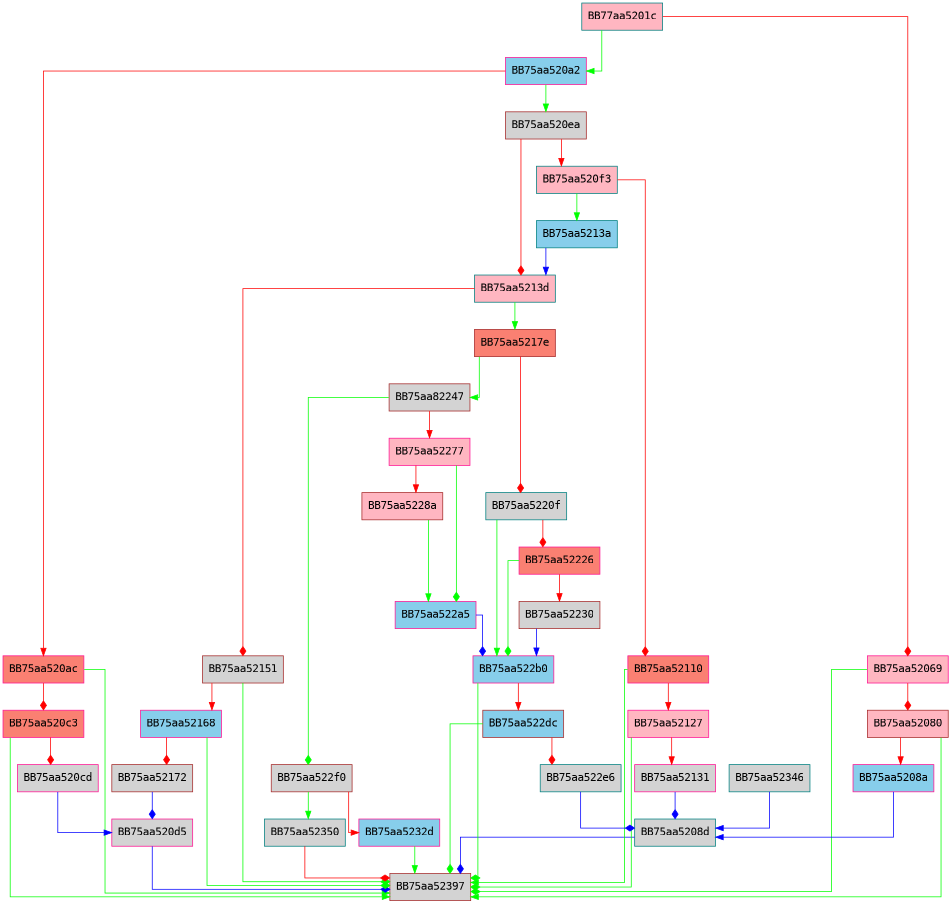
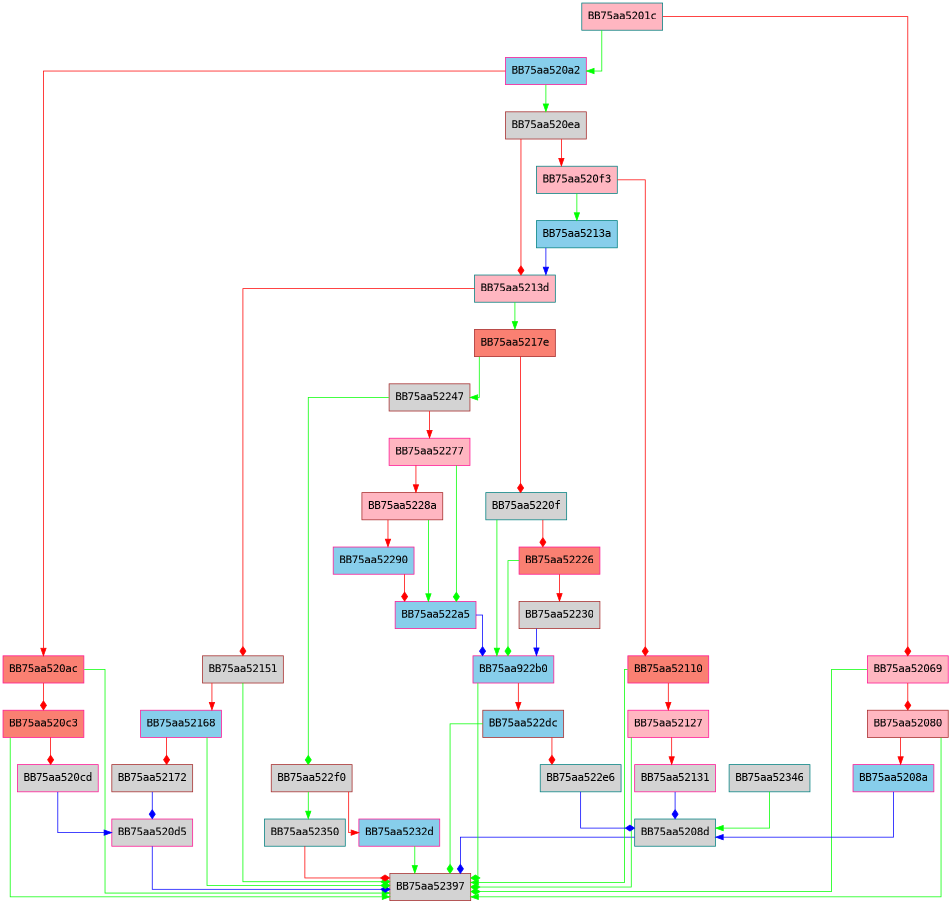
  digraph {
    fontname="DejaVu Sans Mono"
    splines=ortho
    node [color=deeppink fillcolor=lightgrey fontname="DejaVu Sans Mono" shape=box style=filled]
    edge [arrowhead=normal color=red fontname="DejaVu Sans Mono"]
-   BB75aa5201c [color=teal fillcolor=lightpink label=BB77aa5201c]
+   BB75aa5201c [color=teal fillcolor=lightpink]
    BB75aa520a2 [fillcolor=skyblue]
    BB75aa52069 [fillcolor=lightpink]
    BB75aa520ea [color=brown]
    BB75aa520ac [fillcolor=salmon]
    BB75aa52397 [color=brown]
    BB75aa52080 [color=brown fillcolor=lightpink]
    BB75aa5213d [color=teal fillcolor=lightpink]
    BB75aa520f3 [color=teal fillcolor=lightpink]
    BB75aa520c3 [fillcolor=salmon]
    BB75aa5208a [fillcolor=skyblue]
    BB75aa5208d [color=teal]
    BB75aa5217e [color=brown fillcolor=salmon]
    BB75aa52151 [color=brown]
    BB75aa5213a [color=teal fillcolor=skyblue]
    BB75aa52110 [fillcolor=salmon]
    BB75aa520cd
    BB75aa520d5
-   BB75aa52247 [color=brown label=BB75aa82247]
+   BB75aa52247 [color=brown]
    BB75aa5220f [color=teal]
    BB75aa52168 [fillcolor=skyblue]
    BB75aa52127 [fillcolor=lightpink]
    BB75aa52131
    BB75aa522f0 [color=brown]
    BB75aa52277 [fillcolor=lightpink]
-   BB75aa522b0 [fillcolor=skyblue]
+   BB75aa522b0 [fillcolor=skyblue label=BB75aa922b0]
    BB75aa52226 [fillcolor=salmon]
    BB75aa52172 [color=brown]
    BB75aa52350 [color=teal]
    BB75aa5232d [fillcolor=skyblue]
    BB75aa522a5 [fillcolor=skyblue]
    BB75aa5228a [color=brown fillcolor=lightpink]
    BB75aa522dc [color=brown fillcolor=skyblue]
    BB75aa52230 [color=brown]
    BB75aa522e6 [color=teal]
+   BB75aa52290 [fillcolor=skyblue]
    BB75aa52346 [color=teal]
    BB75aa5201c -> BB75aa520a2 [color=green]
    BB75aa5201c -> BB75aa52069 [arrowhead=diamond]
    BB75aa520a2 -> BB75aa520ea [color=green]
    BB75aa520a2 -> BB75aa520ac
    BB75aa52069 -> BB75aa52397 [arrowhead=diamond color=green]
    BB75aa52069 -> BB75aa52080 [arrowhead=diamond]
    BB75aa520ea -> BB75aa5213d [arrowhead=diamond]
    BB75aa520ea -> BB75aa520f3
    BB75aa520ac -> BB75aa52397 [color=green]
    BB75aa520ac -> BB75aa520c3 [arrowhead=diamond]
    BB75aa52080 -> BB75aa52397 [color=green]
    BB75aa52080 -> BB75aa5208a
    BB75aa5213d -> BB75aa5217e [color=green]
    BB75aa5213d -> BB75aa52151 [arrowhead=diamond]
    BB75aa520f3 -> BB75aa5213a [color=green]
    BB75aa520f3 -> BB75aa52110 [arrowhead=diamond]
    BB75aa520c3 -> BB75aa52397 [color=green]
    BB75aa520c3 -> BB75aa520cd [arrowhead=diamond]
    BB75aa5208a -> BB75aa5208d [color=blue]
    BB75aa5208d -> BB75aa52397 [arrowhead=diamond color=blue]
    BB75aa5217e -> BB75aa52247 [color=green]
    BB75aa5217e -> BB75aa5220f [arrowhead=diamond]
    BB75aa52151 -> BB75aa52397 [arrowhead=diamond color=green]
    BB75aa52151 -> BB75aa52168
    BB75aa5213a -> BB75aa5213d [color=blue]
    BB75aa52110 -> BB75aa52397 [color=green]
    BB75aa52110 -> BB75aa52127
    BB75aa520cd -> BB75aa520d5 [color=blue]
    BB75aa520d5 -> BB75aa52397 [arrowhead=diamond color=blue]
    BB75aa52247 -> BB75aa522f0 [arrowhead=diamond color=green]
    BB75aa52247 -> BB75aa52277
    BB75aa5220f -> BB75aa522b0 [color=green]
    BB75aa5220f -> BB75aa52226 [arrowhead=diamond]
    BB75aa52168 -> BB75aa52397 [arrowhead=diamond color=green]
    BB75aa52168 -> BB75aa52172 [arrowhead=diamond]
    BB75aa52127 -> BB75aa52397 [arrowhead=diamond color=green]
    BB75aa52127 -> BB75aa52131
    BB75aa52131 -> BB75aa5208d [arrowhead=diamond color=blue]
    BB75aa522f0 -> BB75aa52350 [color=green]
    BB75aa522f0 -> BB75aa5232d
    BB75aa52277 -> BB75aa522a5 [arrowhead=diamond color=green]
    BB75aa52277 -> BB75aa5228a
    BB75aa522b0 -> BB75aa52397 [arrowhead=diamond color=green]
    BB75aa522b0 -> BB75aa522dc
    BB75aa52226 -> BB75aa522b0 [arrowhead=diamond color=green]
    BB75aa52226 -> BB75aa52230
    BB75aa52172 -> BB75aa520d5 [arrowhead=diamond color=blue]
    BB75aa52350 -> BB75aa52397 [arrowhead=diamond]
    BB75aa5232d -> BB75aa52397 [color=green]
    BB75aa522a5 -> BB75aa522b0 [arrowhead=diamond color=blue]
    BB75aa5228a -> BB75aa522a5 [color=green]
+   BB75aa5228a -> BB75aa52290
    BB75aa522dc -> BB75aa52397 [arrowhead=diamond color=green]
    BB75aa522dc -> BB75aa522e6 [arrowhead=diamond]
    BB75aa52230 -> BB75aa522b0 [color=blue]
    BB75aa522e6 -> BB75aa5208d [arrowhead=diamond color=blue]
-   BB75aa52346 -> BB75aa5208d [color=blue]
+   BB75aa52290 -> BB75aa522a5 [arrowhead=diamond]
+   BB75aa52346 -> BB75aa5208d [color=green]
  }
